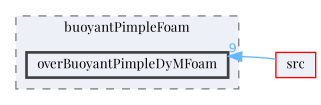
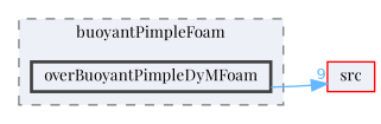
  digraph {
    compound=true
    rankdir=LR
    fontname="Playfair Display"
    node [fillcolor="#edf0f7" fontname="Playfair Display" fontsize=10 shape=box]
    n1 [color=grey25 height=0.2 label=overBuoyantPimpleDyMFoam style="filled,bold" width=0.4]
    n2 [color=red height=0.2 label=src style=filled width=0.4]
    subgraph cluster_1 {
      bgcolor="#edf0f7"
      fontsize=10
      label=buoyantPimpleFoam
      pencolor=grey50
      style="filled,dashed"
      n1
    }
-   n2 -> n1 [color=steelblue1 fontcolor=steelblue1 fontname="Playfair Display" fontsize=10 headlabel=9 labeldistance=1.5 labelfontname=Helvetica labelfontsize=10]
+   n1 -> n2 [color=steelblue1 fontcolor=steelblue1 fontname="Playfair Display" fontsize=10 headlabel=9 labeldistance=1.5 labelfontname=Helvetica labelfontsize=10]
  }
